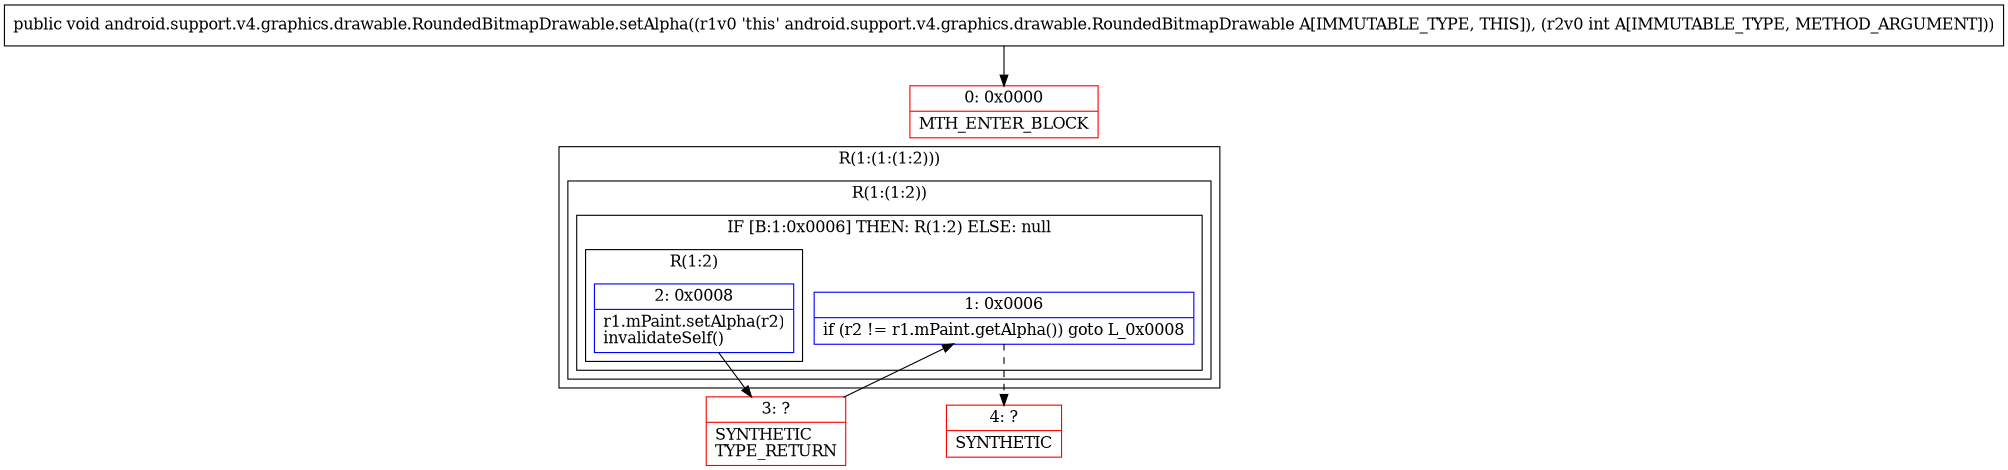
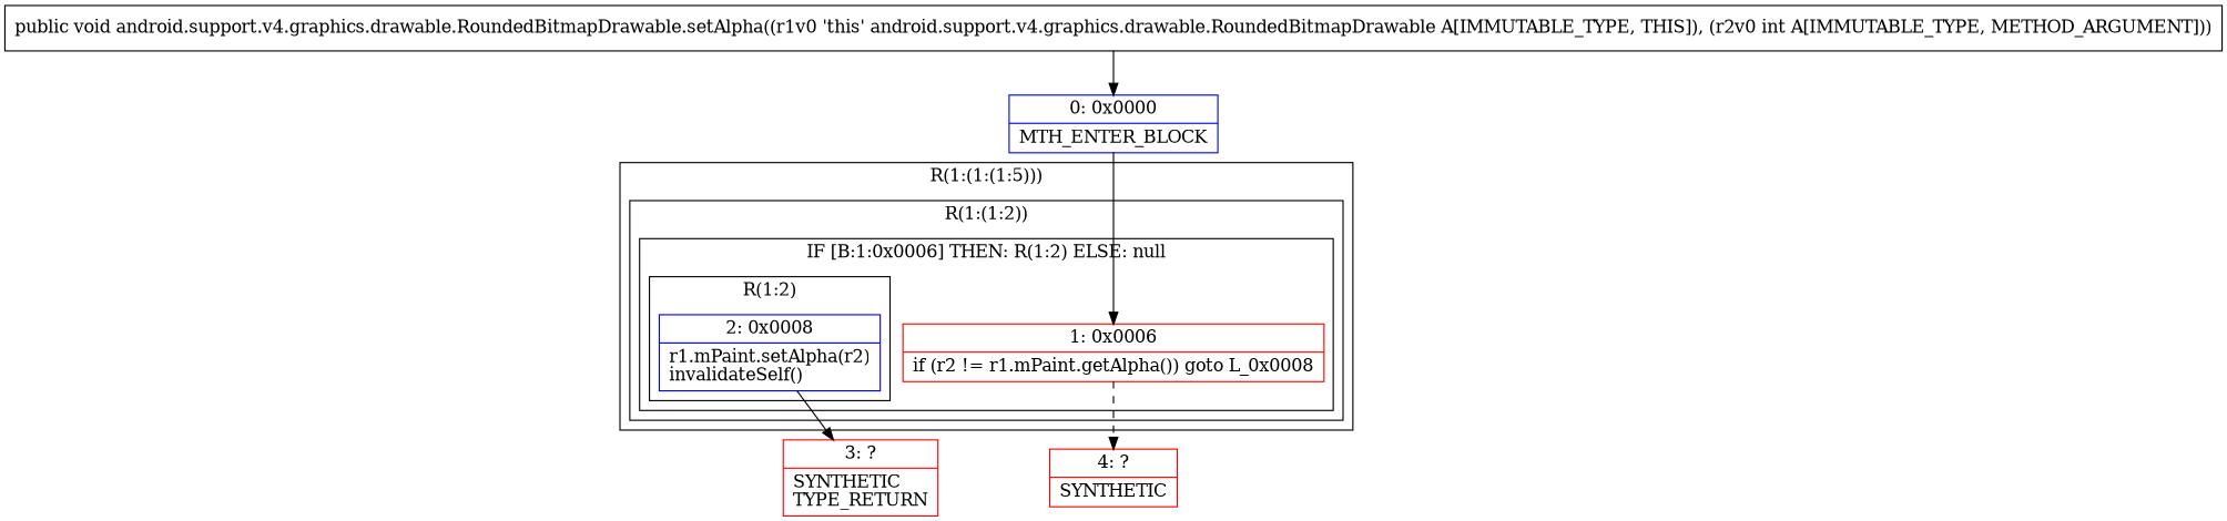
  digraph {
    node [color=red shape=record]
    n1 [color=blue label="{2\:\ 0x0008|r1.mPaint.setAlpha(r2)\linvalidateSelf()\l}"]
-   n2 [color=blue label="{1\:\ 0x0006|if (r2 != r1.mPaint.getAlpha()) goto L_0x0008\l}"]
+   n2 [label="{1\:\ 0x0006|if (r2 != r1.mPaint.getAlpha()) goto L_0x0008\l}"]
    n3 [label="{3\:\ ?|SYNTHETIC\lTYPE_RETURN\l}"]
    n4 [label="{4\:\ ?|SYNTHETIC\l}"]
-   n5 [label="{0\:\ 0x0000|MTH_ENTER_BLOCK\l}"]
+   n5 [color=blue label="{0\:\ 0x0000|MTH_ENTER_BLOCK\l}"]
    n6 [label="{public void android.support.v4.graphics.drawable.RoundedBitmapDrawable.setAlpha((r1v0 'this' android.support.v4.graphics.drawable.RoundedBitmapDrawable A[IMMUTABLE_TYPE, THIS]), (r2v0 int A[IMMUTABLE_TYPE, METHOD_ARGUMENT])) }" color=""]
    subgraph cluster_1 {
-     label="R(1:(1:(1:2)))"
+     label="R(1:(1:(1:5)))"
      subgraph cluster_2 {
        label="R(1:(1:2))"
        subgraph cluster_3 {
          label="IF [B:1:0x0006] THEN: R(1:2) ELSE: null"
          n2
          subgraph cluster_4 {
            label="R(1:2)"
            n1
          }
        }
      }
    }
    n1 -> n3
    n2 -> n4 [style=dashed]
-   n3 -> n2
+   n5 -> n2
    n6 -> n5
  }
